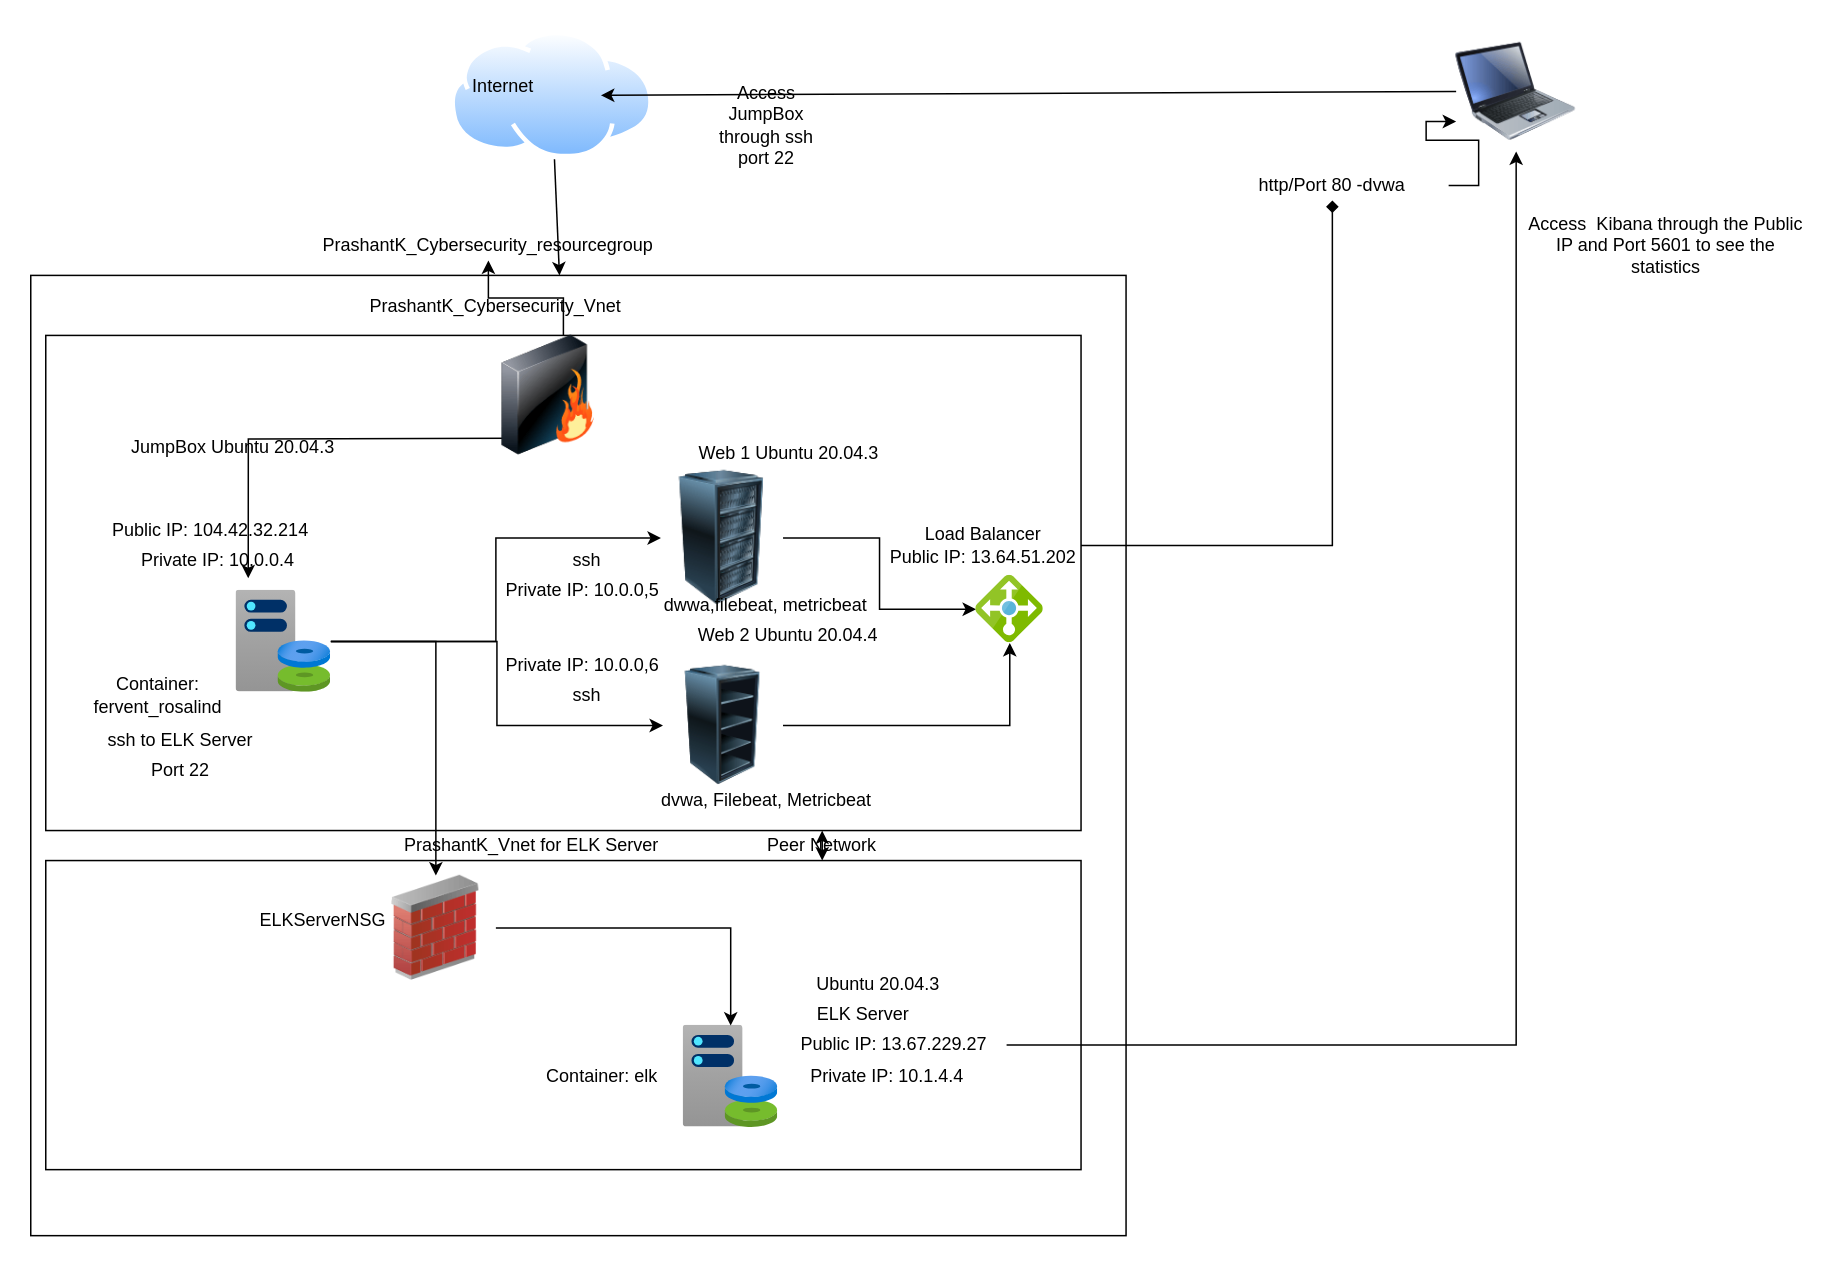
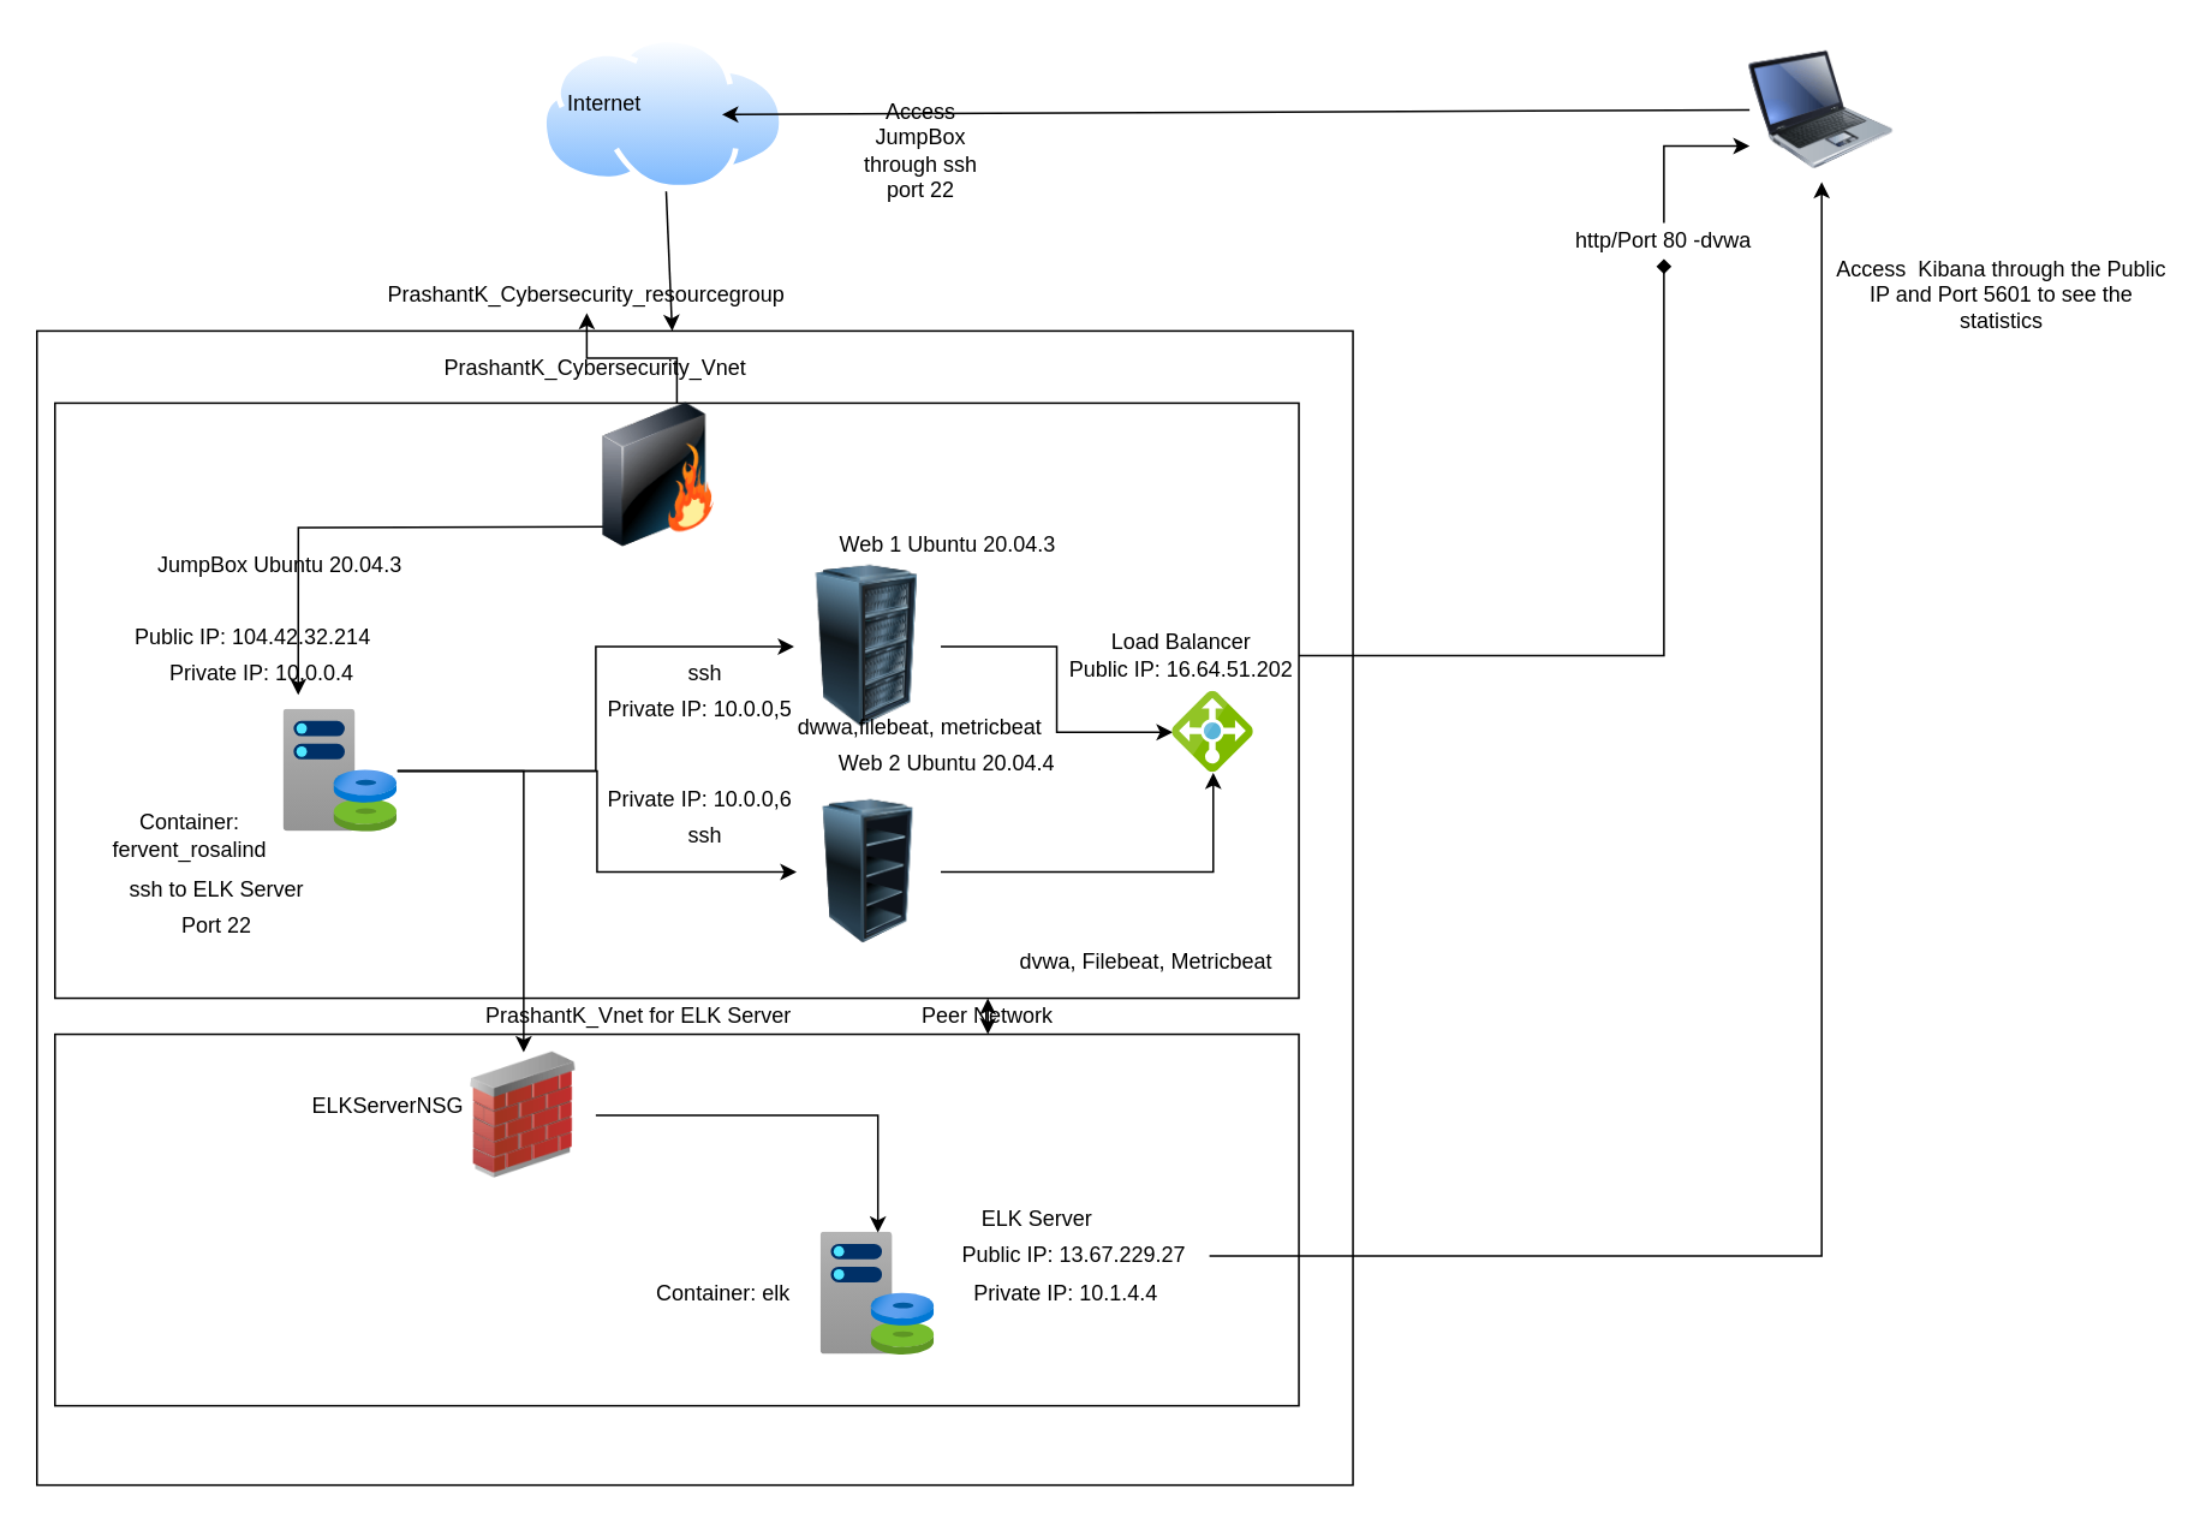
  <mxCell id="0" />
  <mxCell id="1" parent="0" />
  <mxCell id="2" value="" style="rounded=0;whiteSpace=wrap;html=1;" parent="1" vertex="1"><mxGeometry x="20" y="183" width="730" height="640" as="geometry" /></mxCell>
  <mxCell id="3" value="PrashantK_Cybersecurity_resourcegroup" style="text;html=1;strokeColor=none;fillColor=none;align=center;verticalAlign=middle;whiteSpace=wrap;rounded=0;" parent="1" vertex="1"><mxGeometry x="180" y="153" width="290" height="20" as="geometry" /></mxCell>
  <mxCell id="4" value="" style="image;html=1;image=img/lib/clip_art/computers/Laptop_128x128.png" parent="1" vertex="1"><mxGeometry x="970" y="20.4" width="80" height="80" as="geometry" /></mxCell>
  <mxCell id="5" value="" style="aspect=fixed;perimeter=ellipsePerimeter;html=1;align=center;shadow=0;dashed=0;spacingTop=3;image;image=img/lib/active_directory/internet_cloud.svg;" parent="1" vertex="1"><mxGeometry x="300" y="20.4" width="135.24" height="85.2" as="geometry" /></mxCell>
  <mxCell id="6" value="" style="endArrow=classic;html=1;exitX=0;exitY=0.5;exitDx=0;exitDy=0;" parent="1" source="4" edge="1"><mxGeometry width="50" height="50" relative="1" as="geometry"><mxPoint x="380" y="93" as="sourcePoint" /><mxPoint x="400" y="63" as="targetPoint" /></mxGeometry></mxCell>
  <mxCell id="7" value="Internet" style="text;html=1;strokeColor=none;fillColor=none;align=center;verticalAlign=middle;whiteSpace=wrap;rounded=0;" parent="1" vertex="1"><mxGeometry x="315" y="47" width="40" height="20" as="geometry" /></mxCell>
  <mxCell id="8" value="" style="endArrow=classic;html=1;" parent="1" source="5" target="2" edge="1"><mxGeometry width="50" height="50" relative="1" as="geometry"><mxPoint x="330" y="113" as="sourcePoint" /><mxPoint x="380" y="63" as="targetPoint" /></mxGeometry></mxCell>
  <mxCell id="9" value="" style="edgeStyle=orthogonalEdgeStyle;rounded=0;orthogonalLoop=1;jettySize=auto;html=1;" edge="1" parent="1" source="10" target="3"><mxGeometry relative="1" as="geometry" /></mxCell>
  <mxCell id="10" value="" style="rounded=0;whiteSpace=wrap;html=1;" parent="1" vertex="1"><mxGeometry x="30" y="223" width="690" height="330" as="geometry" /></mxCell>
  <mxCell id="11" value="PrashantK_Cybersecurity_Vnet" style="text;html=1;strokeColor=none;fillColor=none;align=center;verticalAlign=middle;whiteSpace=wrap;rounded=0;" parent="1" vertex="1"><mxGeometry x="260" y="203" width="140" as="geometry" /></mxCell>
  <mxCell id="12" value="" style="rounded=0;whiteSpace=wrap;html=1;" vertex="1" parent="1"><mxGeometry x="30" y="573" width="690" height="206" as="geometry" /></mxCell>
  <mxCell id="13" value="Peer Network" style="text;html=1;strokeColor=none;fillColor=none;align=center;verticalAlign=middle;whiteSpace=wrap;rounded=0;" vertex="1" parent="1"><mxGeometry x="450" y="558" width="195" height="10" as="geometry" /></mxCell>
  <mxCell id="14" value="" style="aspect=fixed;html=1;points=[];align=center;image;fontSize=12;image=img/lib/azure2/azure_stack/Capacity.svg;" vertex="1" parent="1"><mxGeometry x="455" y="683" width="63" height="68" as="geometry" /></mxCell>
  <mxCell id="15" value="ELK Server" style="text;html=1;strokeColor=none;fillColor=none;align=center;verticalAlign=middle;whiteSpace=wrap;rounded=0;" vertex="1" parent="1"><mxGeometry x="510" y="666" width="130" height="20" as="geometry" /></mxCell>
  <mxCell id="16" style="edgeStyle=orthogonalEdgeStyle;rounded=0;orthogonalLoop=1;jettySize=auto;html=1;entryX=0.5;entryY=1;entryDx=0;entryDy=0;" edge="1" parent="1" source="17" target="4"><mxGeometry relative="1" as="geometry" /></mxCell>
  <mxCell id="17" value="Public IP: 13.67.229.27" style="text;html=1;strokeColor=none;fillColor=none;align=center;verticalAlign=middle;whiteSpace=wrap;rounded=0;" vertex="1" parent="1"><mxGeometry x="521.38" y="686" width="149" height="20" as="geometry" /></mxCell>
  <mxCell id="18" value="Private IP: 10.1.4.4" style="text;html=1;strokeColor=none;fillColor=none;align=center;verticalAlign=middle;whiteSpace=wrap;rounded=0;" vertex="1" parent="1"><mxGeometry x="521.38" y="707" width="140" height="20" as="geometry" /></mxCell>
  <mxCell id="19" style="edgeStyle=orthogonalEdgeStyle;rounded=0;orthogonalLoop=1;jettySize=auto;html=1;" edge="1" parent="1" source="22" target="33"><mxGeometry relative="1" as="geometry" /></mxCell>
  <mxCell id="20" style="edgeStyle=orthogonalEdgeStyle;rounded=0;orthogonalLoop=1;jettySize=auto;html=1;" edge="1" parent="1" source="22" target="31"><mxGeometry relative="1" as="geometry" /></mxCell>
  <mxCell id="21" style="edgeStyle=orthogonalEdgeStyle;rounded=0;orthogonalLoop=1;jettySize=auto;html=1;" edge="1" parent="1" source="22" target="49"><mxGeometry relative="1" as="geometry" /></mxCell>
  <mxCell id="22" value="" style="aspect=fixed;html=1;points=[];align=center;image;fontSize=12;image=img/lib/azure2/azure_stack/Capacity.svg;" vertex="1" parent="1"><mxGeometry x="157" y="393" width="63" height="68" as="geometry" /></mxCell>
- <mxCell id="23" value="JumpBox Ubuntu 20.04.3" style="text;html=1;strokeColor=none;fillColor=none;align=center;verticalAlign=middle;whiteSpace=wrap;rounded=0;" vertex="1" parent="1"><mxGeometry x="70" y="288" width="170" height="20" as="geometry" /></mxCell>
+ <mxCell id="23" value="JumpBox Ubuntu 20.04.3" style="text;html=1;strokeColor=none;fillColor=none;align=center;verticalAlign=middle;whiteSpace=wrap;rounded=0;" vertex="1" parent="1"><mxGeometry x="70" y="303" width="170" height="20" as="geometry" /></mxCell>
  <mxCell id="24" style="edgeStyle=orthogonalEdgeStyle;rounded=0;orthogonalLoop=1;jettySize=auto;html=1;exitX=0.5;exitY=1;exitDx=0;exitDy=0;exitPerimeter=0;entryX=0.633;entryY=1.093;entryDx=0;entryDy=0;entryPerimeter=0;" edge="1" parent="1" target="28"><mxGeometry relative="1" as="geometry"><mxPoint x="347.75" y="291.5" as="sourcePoint" /></mxGeometry></mxCell>
  <mxCell id="25" value="ssh to ELK Server" style="text;html=1;strokeColor=none;fillColor=none;align=center;verticalAlign=middle;whiteSpace=wrap;rounded=0;" vertex="1" parent="1"><mxGeometry x="70" y="483" width="100" height="20" as="geometry" /></mxCell>
  <mxCell id="26" value="Port 22" style="text;html=1;strokeColor=none;fillColor=none;align=center;verticalAlign=middle;whiteSpace=wrap;rounded=0;" vertex="1" parent="1"><mxGeometry x="60" y="503" width="120" height="20" as="geometry" /></mxCell>
  <mxCell id="27" value="Public IP: 104.42.32.214" style="text;html=1;strokeColor=none;fillColor=none;align=center;verticalAlign=middle;whiteSpace=wrap;rounded=0;" vertex="1" parent="1"><mxGeometry x="50" y="343" width="180" height="20" as="geometry" /></mxCell>
  <mxCell id="28" value="Private IP: 10.0.0.4" style="text;html=1;strokeColor=none;fillColor=none;align=center;verticalAlign=middle;whiteSpace=wrap;rounded=0;" vertex="1" parent="1"><mxGeometry x="70" y="363" width="150" height="20" as="geometry" /></mxCell>
  <mxCell id="29" value="Access JumpBox through ssh port 22" style="text;html=1;strokeColor=none;fillColor=none;align=center;verticalAlign=middle;whiteSpace=wrap;rounded=0;" vertex="1" parent="1"><mxGeometry x="471" y="73" width="79" height="20" as="geometry" /></mxCell>
  <mxCell id="30" style="edgeStyle=orthogonalEdgeStyle;rounded=0;orthogonalLoop=1;jettySize=auto;html=1;exitX=1;exitY=0.5;exitDx=0;exitDy=0;" edge="1" parent="1" source="31" target="44"><mxGeometry relative="1" as="geometry" /></mxCell>
  <mxCell id="31" value="" style="image;html=1;image=img/lib/clip_art/computers/Server_Rack_128x128.png" vertex="1" parent="1"><mxGeometry x="440" y="313" width="81.38" height="90" as="geometry" /></mxCell>
  <mxCell id="32" style="edgeStyle=orthogonalEdgeStyle;rounded=0;orthogonalLoop=1;jettySize=auto;html=1;exitX=1;exitY=0.5;exitDx=0;exitDy=0;" edge="1" parent="1" source="33" target="44"><mxGeometry relative="1" as="geometry"><mxPoint x="580" y="413" as="targetPoint" /></mxGeometry></mxCell>
  <mxCell id="33" value="" style="image;html=1;image=img/lib/clip_art/computers/Server_Rack_Empty_128x128.png" vertex="1" parent="1"><mxGeometry x="441.38" y="443" width="80" height="80" as="geometry" /></mxCell>
  <mxCell id="34" value="Web 1 Ubuntu 20.04.3" style="text;html=1;strokeColor=none;fillColor=none;align=center;verticalAlign=middle;whiteSpace=wrap;rounded=0;" vertex="1" parent="1"><mxGeometry x="461.38" y="291.5" width="128.62" height="20" as="geometry" /></mxCell>
  <mxCell id="35" value="Web 2 Ubuntu 20.04.4" style="text;html=1;strokeColor=none;fillColor=none;align=center;verticalAlign=middle;whiteSpace=wrap;rounded=0;" vertex="1" parent="1"><mxGeometry x="460" y="413" width="130" height="20" as="geometry" /></mxCell>
  <mxCell id="36" value="Container:&lt;br&gt;fervent_rosalind" style="text;html=1;strokeColor=none;fillColor=none;align=center;verticalAlign=middle;whiteSpace=wrap;rounded=0;" vertex="1" parent="1"><mxGeometry x="50" y="433" width="110" height="60" as="geometry" /></mxCell>
  <mxCell id="37" value="Container: elk" style="text;html=1;strokeColor=none;fillColor=none;align=center;verticalAlign=middle;whiteSpace=wrap;rounded=0;" vertex="1" parent="1"><mxGeometry x="331" y="695" width="140" height="44" as="geometry" /></mxCell>
  <mxCell id="38" value="ssh&amp;nbsp;" style="text;html=1;strokeColor=none;fillColor=none;align=center;verticalAlign=middle;whiteSpace=wrap;rounded=0;" vertex="1" parent="1"><mxGeometry x="345" y="363" width="95" height="20" as="geometry" /></mxCell>
  <mxCell id="39" value="ssh&amp;nbsp;" style="text;html=1;strokeColor=none;fillColor=none;align=center;verticalAlign=middle;whiteSpace=wrap;rounded=0;" vertex="1" parent="1"><mxGeometry x="345" y="453" width="95" height="20" as="geometry" /></mxCell>
  <mxCell id="40" value="Private IP: 10.0.0,5" style="text;html=1;strokeColor=none;fillColor=none;align=center;verticalAlign=middle;whiteSpace=wrap;rounded=0;" vertex="1" parent="1"><mxGeometry x="311" y="383" width="154" height="20" as="geometry" /></mxCell>
  <mxCell id="41" value="Private IP: 10.0.0,6" style="text;html=1;strokeColor=none;fillColor=none;align=center;verticalAlign=middle;whiteSpace=wrap;rounded=0;" vertex="1" parent="1"><mxGeometry x="311" y="433" width="154" height="20" as="geometry" /></mxCell>
  <mxCell id="42" value="dwwa,filebeat, metricbeat" style="text;html=1;strokeColor=none;fillColor=none;align=center;verticalAlign=middle;whiteSpace=wrap;rounded=0;" vertex="1" parent="1"><mxGeometry x="440" y="393" width="140" height="20" as="geometry" /></mxCell>
- <mxCell id="43" value="dvwa, Filebeat, Metricbeat" style="text;html=1;strokeColor=none;fillColor=none;align=center;verticalAlign=middle;whiteSpace=wrap;rounded=0;" vertex="1" parent="1"><mxGeometry x="431.38" y="523" width="158.62" height="20" as="geometry" /></mxCell>
+ <mxCell id="43" value="dvwa, Filebeat, Metricbeat" style="text;html=1;strokeColor=none;fillColor=none;align=center;verticalAlign=middle;whiteSpace=wrap;rounded=0;" vertex="1" parent="1"><mxGeometry x="556.38" y="523" width="158.62" height="20" as="geometry" /></mxCell>
  <mxCell id="44" value="" style="aspect=fixed;html=1;points=[];align=center;image;fontSize=12;image=img/lib/mscae/Load_Balancer_feature.svg;" vertex="1" parent="1"><mxGeometry x="650" y="383" width="45" height="45" as="geometry" /></mxCell>
  <mxCell id="45" style="edgeStyle=orthogonalEdgeStyle;rounded=0;orthogonalLoop=1;jettySize=auto;html=1;endArrow=diamond;" edge="1" parent="1" source="46" target="53"><mxGeometry relative="1" as="geometry" /></mxCell>
- <mxCell id="46" value="Load Balancer&lt;br&gt;Public IP: 13.64.51.202" style="text;html=1;strokeColor=none;fillColor=none;align=center;verticalAlign=middle;whiteSpace=wrap;rounded=0;" vertex="1" parent="1"><mxGeometry x="590" y="353" width="130" height="20" as="geometry" /></mxCell>
+ <mxCell id="46" value="Load Balancer&lt;br&gt;Public IP: 16.64.51.202" style="text;html=1;strokeColor=none;fillColor=none;align=center;verticalAlign=middle;whiteSpace=wrap;rounded=0;" vertex="1" parent="1"><mxGeometry x="590" y="353" width="130" height="20" as="geometry" /></mxCell>
  <mxCell id="47" value="Access&amp;nbsp; Kibana through the Public IP and Port 5601 to see the statistics" style="text;html=1;strokeColor=none;fillColor=none;align=center;verticalAlign=middle;whiteSpace=wrap;rounded=0;" vertex="1" parent="1"><mxGeometry x="1015" y="153" width="190" height="20" as="geometry" /></mxCell>
  <mxCell id="48" style="edgeStyle=orthogonalEdgeStyle;rounded=0;orthogonalLoop=1;jettySize=auto;html=1;" edge="1" parent="1" source="49" target="14"><mxGeometry relative="1" as="geometry" /></mxCell>
  <mxCell id="49" value="" style="image;html=1;image=img/lib/clip_art/networking/Firewall_02_128x128.png" vertex="1" parent="1"><mxGeometry x="250" y="583" width="80" height="70" as="geometry" /></mxCell>
  <mxCell id="50" value="" style="image;html=1;image=img/lib/clip_art/networking/Firewall_128x128.png" vertex="1" parent="1"><mxGeometry x="325" y="223" width="80" height="80" as="geometry" /></mxCell>
  <mxCell id="51" value="ELKServerNSG" style="text;html=1;strokeColor=none;fillColor=none;align=center;verticalAlign=middle;whiteSpace=wrap;rounded=0;" vertex="1" parent="1"><mxGeometry x="140" y="603" width="150" height="20" as="geometry" /></mxCell>
  <mxCell id="52" style="edgeStyle=orthogonalEdgeStyle;rounded=0;orthogonalLoop=1;jettySize=auto;html=1;entryX=0;entryY=0.75;entryDx=0;entryDy=0;" edge="1" parent="1" source="53" target="4"><mxGeometry relative="1" as="geometry" /></mxCell>
- <mxCell id="53" value="http/Port 80 -dvwa" style="text;html=1;strokeColor=none;fillColor=none;align=center;verticalAlign=middle;whiteSpace=wrap;rounded=0;" vertex="1" parent="1"><mxGeometry x="810" y="113" width="155" height="20" as="geometry" /></mxCell>
+ <mxCell id="53" value="http/Port 80 -dvwa" style="text;html=1;strokeColor=none;fillColor=none;align=center;verticalAlign=middle;whiteSpace=wrap;rounded=0;" vertex="1" parent="1"><mxGeometry x="845" y="123" width="155" height="20" as="geometry" /></mxCell>
  <mxCell id="54" style="edgeStyle=orthogonalEdgeStyle;rounded=0;orthogonalLoop=1;jettySize=auto;html=1;exitX=0.5;exitY=1;exitDx=0;exitDy=0;" edge="1" parent="1" source="53" target="53"><mxGeometry relative="1" as="geometry" /></mxCell>
  <mxCell id="55" value="PrashantK_Vnet for ELK Server" style="text;html=1;strokeColor=none;fillColor=none;align=center;verticalAlign=middle;whiteSpace=wrap;rounded=0;" vertex="1" parent="1"><mxGeometry x="247.62" y="553" width="212.38" height="20" as="geometry" /></mxCell>
  <mxCell id="56" value="" style="endArrow=classic;startArrow=classic;html=1;exitX=0.75;exitY=0;exitDx=0;exitDy=0;entryX=0.75;entryY=1;entryDx=0;entryDy=0;" edge="1" parent="1" source="12" target="10"><mxGeometry width="50" height="50" relative="1" as="geometry"><mxPoint x="590" y="603" as="sourcePoint" /><mxPoint x="640" y="553" as="targetPoint" /></mxGeometry></mxCell>
- <mxCell id="57" value="Ubuntu 20.04.3" style="text;html=1;strokeColor=none;fillColor=none;align=center;verticalAlign=middle;whiteSpace=wrap;rounded=0;" vertex="1" parent="1"><mxGeometry x="530" y="646" width="110" height="20" as="geometry" /></mxCell>
